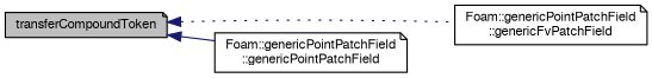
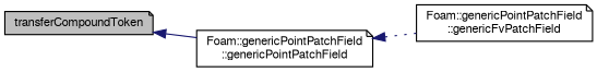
  digraph {
    rankdir=LR
    node [color=black fontname=FreeSans fontsize=10 shape=note]
    edge [color=midnightblue dir=back fontname=FreeSans fontsize=10 labelfontname=FreeSans labelfontsize=10]
    n1 [fillcolor=grey75 fontcolor=black height=0.2 label=transferCompoundToken style=filled width=0.4]
    n2 [height=0.2 label="Foam::genericPointPatchField\l::genericFvPatchField" width=0.4]
    n3 [height=0.2 label="Foam::genericPointPatchField\l::genericPointPatchField" width=0.4]
-   n1 -> n2 [style=dotted]
+   n3 -> n2 [style=dotted]
    n1 -> n3 [style=solid]
  }
